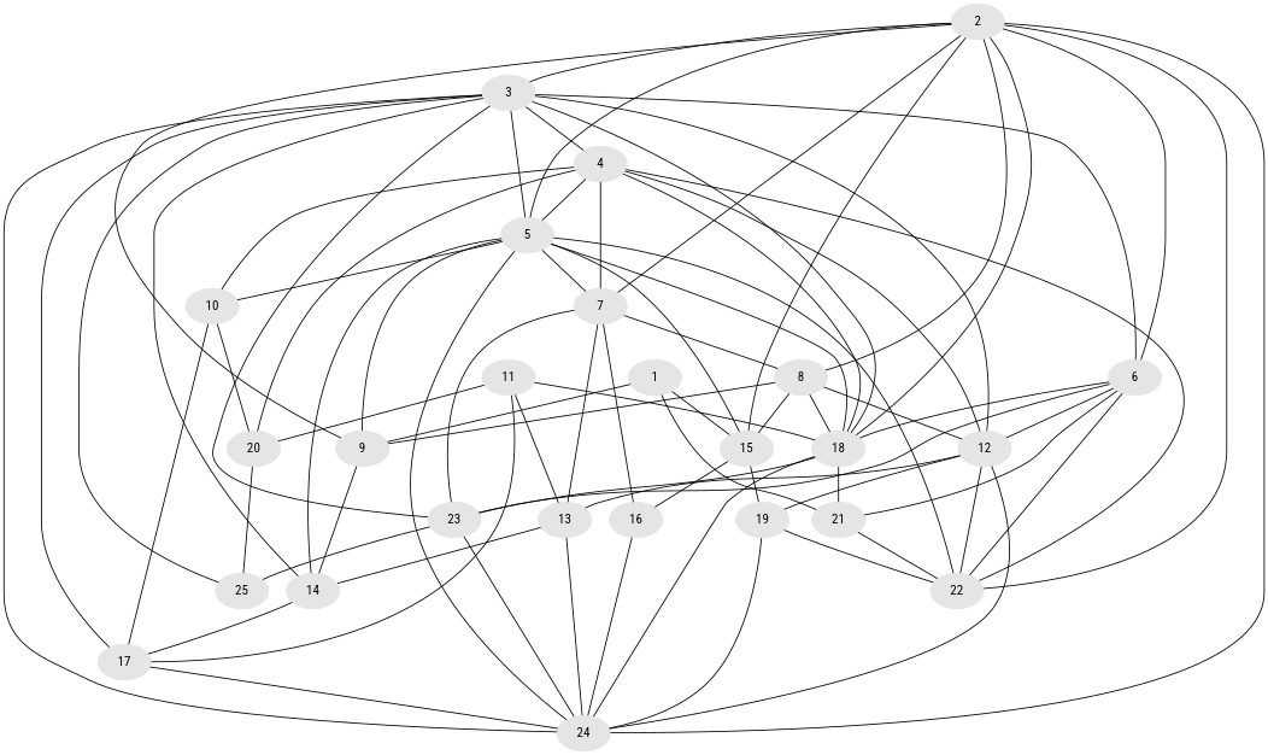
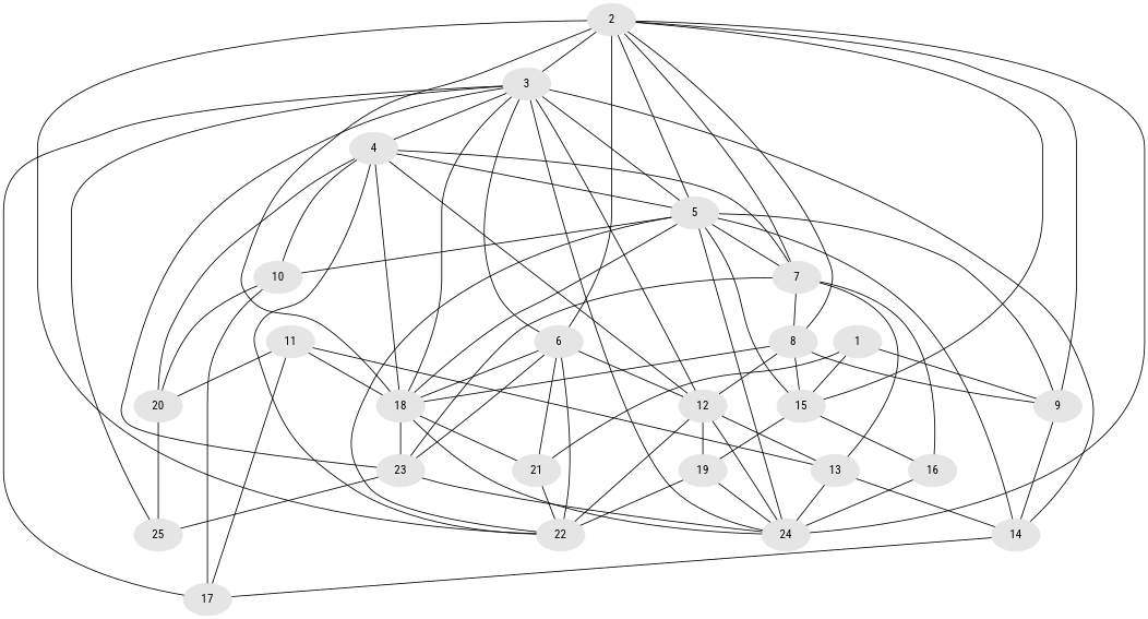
  graph {
    fontname="Roboto Condensed"
    node [color=gray90 fontname="Roboto Condensed" style=filled]
    edge [fontname="Roboto Condensed" weight=1.0]
    1
    9
    15
    21
    14
    16
    19
    22
    2
    3
    5
    6
    7
    8
    18
    24
    4
    12
    17
    23
    25
    10
    13
    20
    11
    1 -- 9
    1 -- 15
    1 -- 21
    9 -- 14
    15 -- 16
    15 -- 19 [weight=2.0]
    21 -- 22
    14 -- 17
    16 -- 24
    19 -- 22 [weight=2.0]
    19 -- 24
    2 -- 9
    2 -- 15
    2 -- 22
    2 -- 3 [weight=4.0]
    2 -- 5
    2 -- 6 [weight=3.0]
    2 -- 7 [weight=2.0]
    2 -- 8 [weight=2.0]
    2 -- 18
    2 -- 24
    3 -- 14
    3 -- 5 [weight=2.0]
    3 -- 6
    3 -- 18 [weight=2.0]
    3 -- 24
    3 -- 4 [weight=2.0]
    3 -- 12
    3 -- 17 [weight=2.0]
    3 -- 23
    3 -- 25
    5 -- 9 [weight=2.0]
    5 -- 15
    5 -- 14
    5 -- 22
    5 -- 7
    5 -- 18
    5 -- 24
    5 -- 10
    6 -- 21
    6 -- 22
    6 -- 18
    6 -- 12
    6 -- 23
    7 -- 16 [weight=3.0]
    7 -- 8
    7 -- 23
    7 -- 13
    8 -- 9
    8 -- 15
    8 -- 18
    8 -- 12
    18 -- 21 [weight=2.0]
    18 -- 24
    18 -- 23 [weight=2.0]
    4 -- 22
    4 -- 5 [weight=2.0]
    4 -- 7
    4 -- 18
    4 -- 12 [weight=2.0]
    4 -- 10 [weight=5.0]
    4 -- 20
    12 -- 19
    12 -- 22
    12 -- 24
    12 -- 13
-   17 -- 24
    23 -- 24
    23 -- 25
    10 -- 17 [weight=2.0]
    10 -- 20
    13 -- 14
    13 -- 24 [weight=3.0]
    20 -- 25
    11 -- 18 [weight=2.0]
    11 -- 17
    11 -- 13
    11 -- 20
  }
